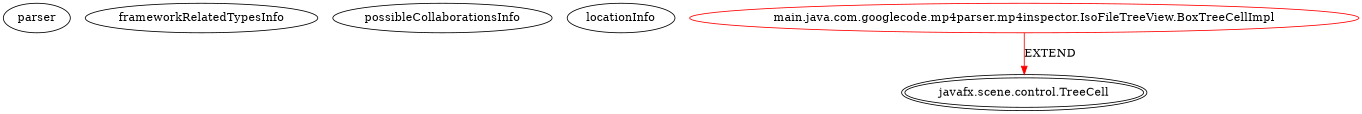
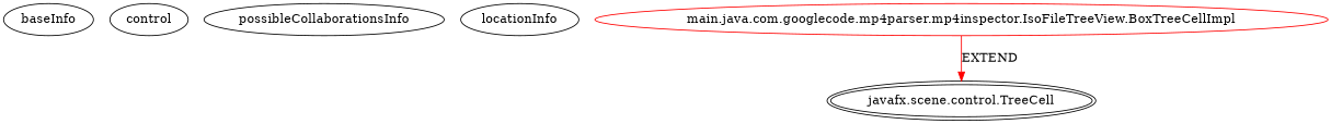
  digraph {
-   baseInfo [category=extension_graph graphId=4074 isAnonymous=false possibleRelation=false label=parser]
-   frameworkRelatedTypesInfo [0="javafx.scene.control.TreeCell"]
+   baseInfo [category=extension_graph graphId=4074 isAnonymous=false possibleRelation=false]
+   frameworkRelatedTypesInfo [0="javafx.scene.control.TreeCell" label=control]
    possibleCollaborationsInfo
    locationInfo [contextSignature=BoxTreeCellImpl filePath="/sannies-isoviewer-fx/isoviewer-fx-master/src/main/java/com/googlecode/mp4parser/mp4inspector/IsoFileTreeView.java" graphId=4074 projectName="sannies-isoviewer-fx"]
    n5 [color=red isFrameworkType=false label="main.java.com.googlecode.mp4parser.mp4inspector.IsoFileTreeView.BoxTreeCellImpl" vertexType=ROOT_CLIENT_CLASS_DECLARATION]
    n6 [isFrameworkType=true label="javafx.scene.control.TreeCell" peripheries=2 vertexType=FRAMEWORK_CLASS_TYPE]
    n5 -> n6 [color=red label=EXTEND]
  }
